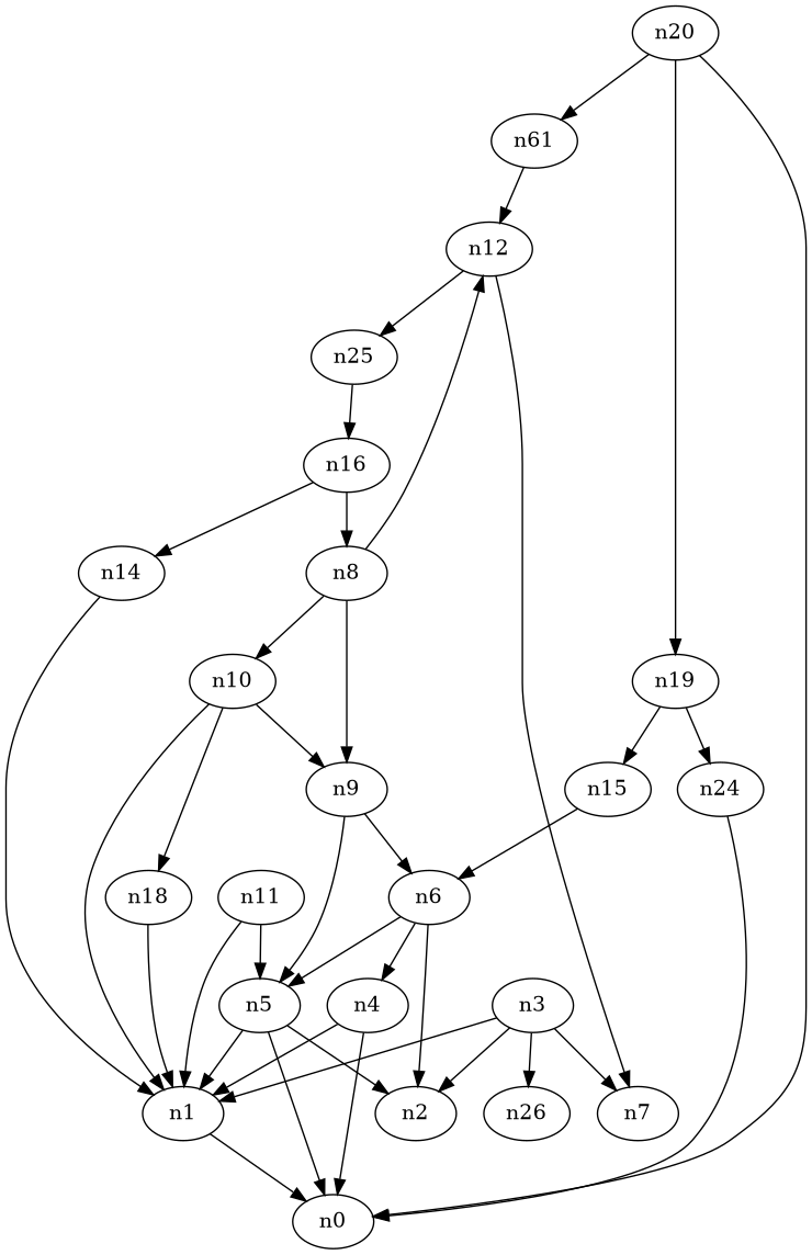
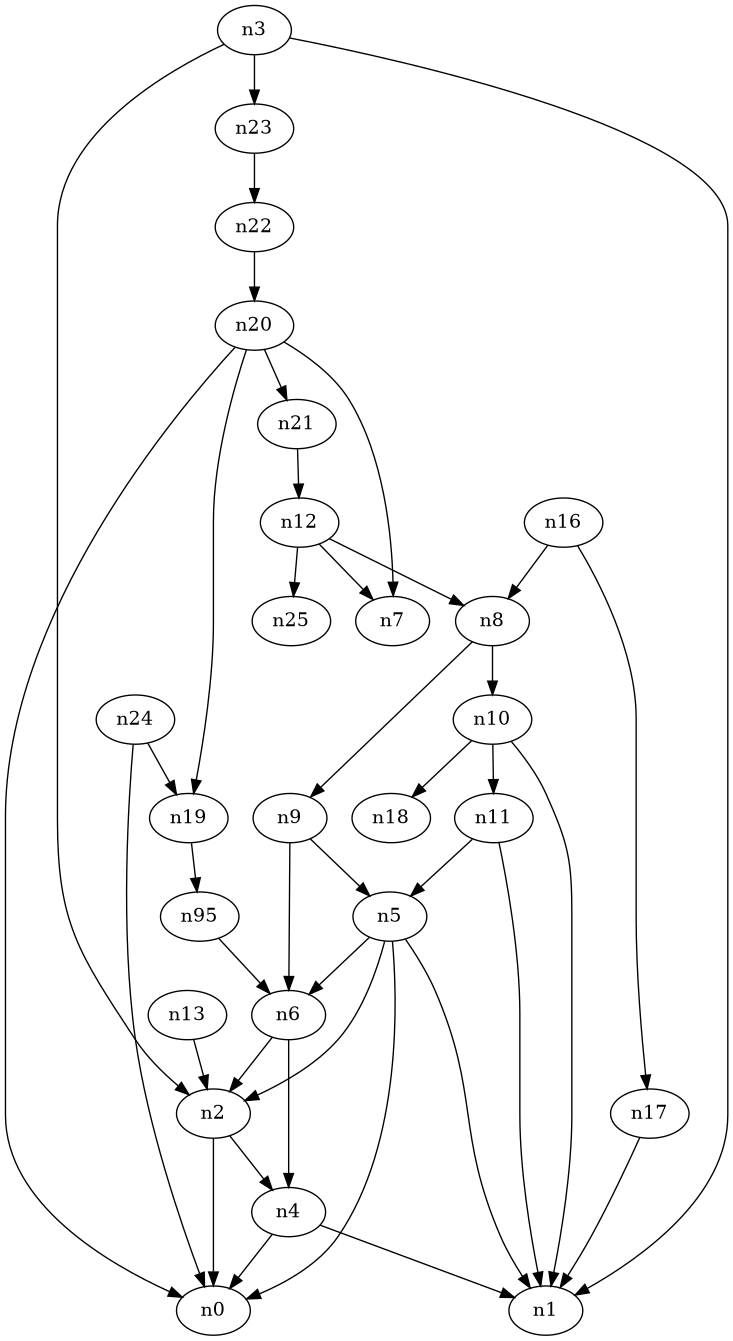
  digraph {
    n1
    n0
    n2
    n4
    n3
    n7
-   n23 [label=n26]
+   n23
+   n22
    n8
    n9
    n10
    n20
    n5
    n6
    n11
    n18
    n12
    n25
    n16
-   n17 [label=n14]
-   n15
+   n17
+   n13
+   n15 [label=n95]
    n19
    n24
-   n21 [label=n61]
-   n1 -> n0
+   n21
+   n2 -> n0
+   n2 -> n4
    n4 -> n1
    n4 -> n0
    n3 -> n1
    n3 -> n2
-   n3 -> n7
+   n20 -> n7
    n3 -> n23
+   n23 -> n22
+   n22 -> n20
    n8 -> n9
    n8 -> n10
    n9 -> n5
    n9 -> n6
    n10 -> n1
-   n10 -> n9
+   n10 -> n11
    n10 -> n18
    n20 -> n0
    n20 -> n19
    n20 -> n21
    n5 -> n1
    n5 -> n0
    n5 -> n2
    n6 -> n2
    n6 -> n4
-   n6 -> n5
+   n5 -> n6
    n11 -> n1
    n11 -> n5
-   n18 -> n1
    n12 -> n7
-   n8 -> n12
+   n12 -> n8
    n12 -> n25
-   n25 -> n16
    n16 -> n8
    n16 -> n17
    n17 -> n1
+   n13 -> n2
    n15 -> n6
    n19 -> n15
-   n19 -> n24
+   n24 -> n19
    n24 -> n0
    n21 -> n12
  }
